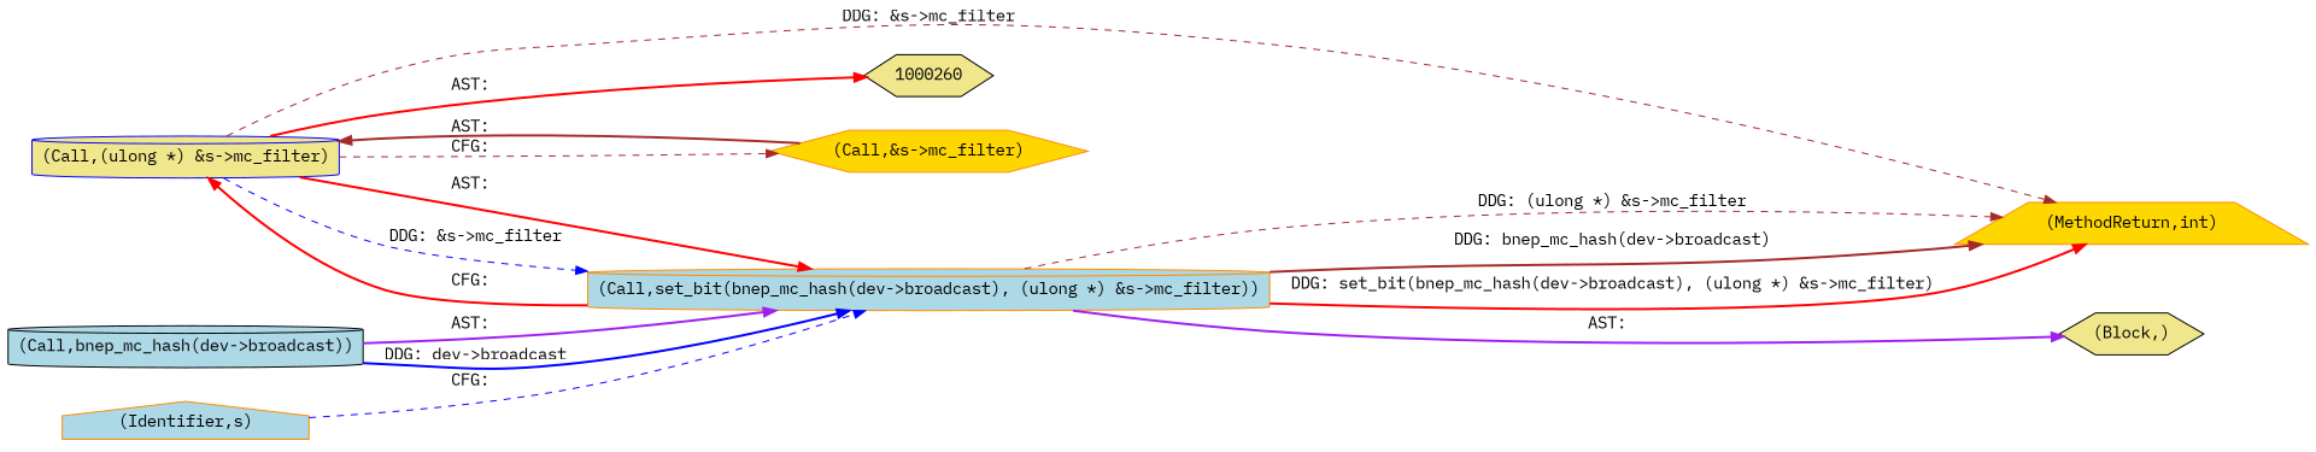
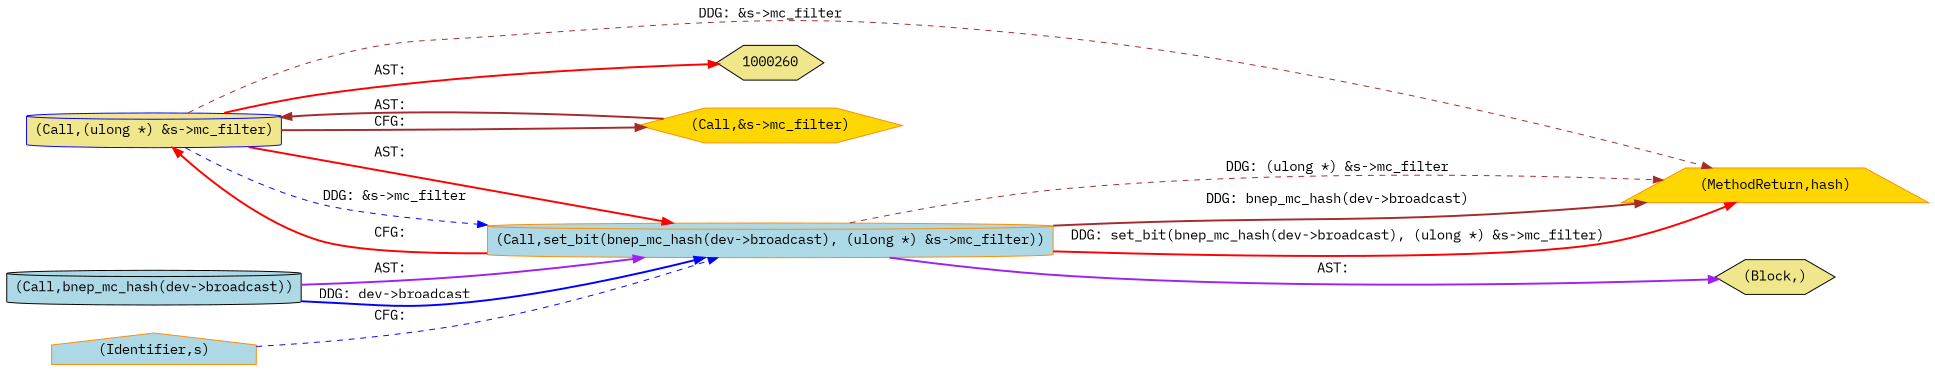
  digraph {
    fontname="IBM Plex Mono"
    rankdir=LR
    node [color=darkorange fillcolor=khaki fontname="IBM Plex Mono" shape=cylinder style=filled]
    edge [color=brown fontname="IBM Plex Mono" style=bold]
    n1 [color=blue label="(Call,(ulong *) &s->mc_filter)"]
    n2 [fillcolor=lightblue label="(Call,set_bit(bnep_mc_hash(dev->broadcast), (ulong *) &s->mc_filter))"]
    n3 [fillcolor=gold label="(Call,&s->mc_filter)" shape=hexagon]
-   n4 [fillcolor=gold label="(MethodReturn,int)" shape=trapezium]
+   n4 [fillcolor=gold label="(MethodReturn,hash)" shape=trapezium]
    1000260 [color=black shape=hexagon]
    n6 [color=black label="(Block,)" shape=hexagon]
    n7 [color=black fillcolor=lightblue label="(Call,bnep_mc_hash(dev->broadcast))"]
    n8 [fillcolor=lightblue label="(Identifier,s)" shape=house]
    n1 -> n2 [color=red label="AST: "]
    n1 -> n2 [color=blue label="DDG: &s->mc_filter" style=dashed]
-   n1 -> n3 [label="CFG: " style=dashed]
+   n1 -> n3 [label="CFG: "]
    n1 -> n4 [label="DDG: &s->mc_filter" style=dashed]
    n1 -> 1000260 [color=red label="AST: "]
    n2 -> n1 [color=red label="CFG: "]
    n2 -> n4 [label="DDG: (ulong *) &s->mc_filter" style=dashed]
    n2 -> n4 [label="DDG: bnep_mc_hash(dev->broadcast)"]
    n2 -> n4 [color=red label="DDG: set_bit(bnep_mc_hash(dev->broadcast), (ulong *) &s->mc_filter)"]
    n2 -> n6 [color=purple label="AST: "]
    n3 -> n1 [label="AST: "]
    n7 -> n2 [color=purple label="AST: "]
    n7 -> n2 [color=blue label="DDG: dev->broadcast"]
    n8 -> n2 [color=blue label="CFG: " style=dashed]
  }
